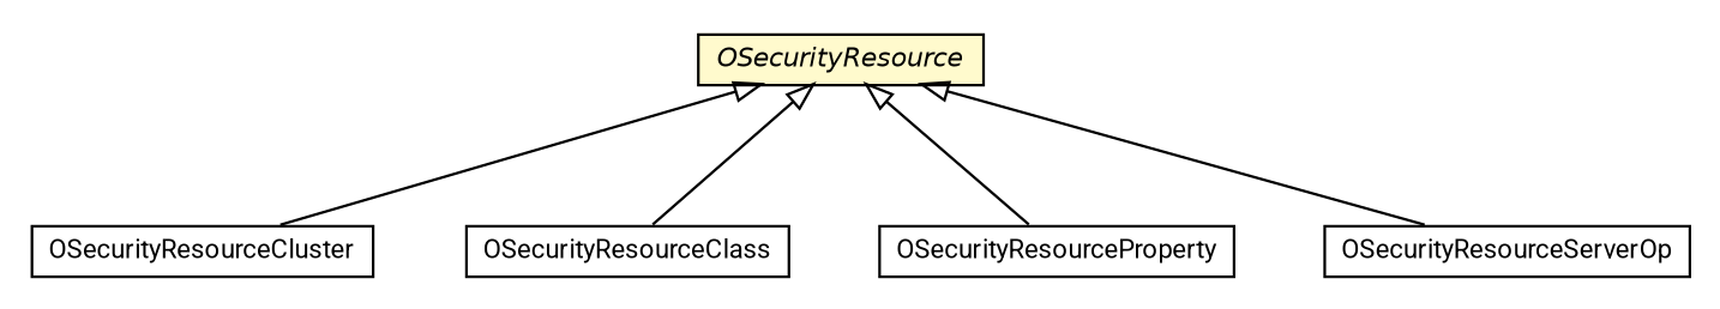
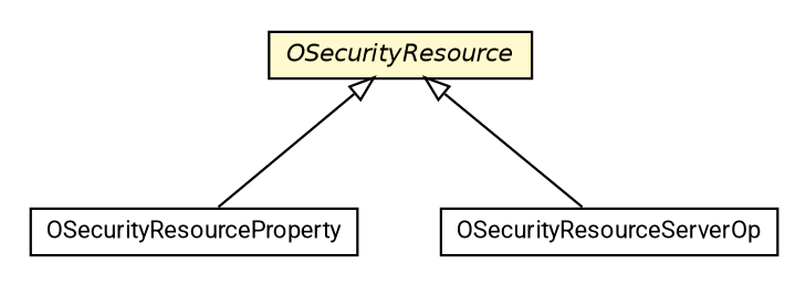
  digraph {
    fontname=Roboto
    nodesep=0.25
    ranksep=0.5
    node [fontcolor=black fontname=Roboto fontsize=10.0 shape=plaintext]
    edge [arrowtail=empty dir=back fontname=Roboto fontsize=10 headport=p labelfontname=Helvetica labelfontsize=10 tailport=p]
-   n1 [label=<<table title="com.orientechnologies.orient.core.metadata.security.OSecurityResourceCluster" border="0" cellborder="1" cellspacing="0" cellpadding="2" port="p" href="./OSecurityResourceCluster.html"> 		<tr><td><table border="0" cellspacing="0" cellpadding="1"> <tr><td align="center" balign="center"> OSecurityResourceCluster </td></tr> 		</table></td></tr> 		</table>>]
-   n2 [label=<<table title="com.orientechnologies.orient.core.metadata.security.OSecurityResourceClass" border="0" cellborder="1" cellspacing="0" cellpadding="2" port="p" href="./OSecurityResourceClass.html"> 		<tr><td><table border="0" cellspacing="0" cellpadding="1"> <tr><td align="center" balign="center"> OSecurityResourceClass </td></tr> 		</table></td></tr> 		</table>>]
    n3 [label=<<table title="com.orientechnologies.orient.core.metadata.security.OSecurityResourceProperty" border="0" cellborder="1" cellspacing="0" cellpadding="2" port="p" href="./OSecurityResourceProperty.html"> 		<tr><td><table border="0" cellspacing="0" cellpadding="1"> <tr><td align="center" balign="center"> OSecurityResourceProperty </td></tr> 		</table></td></tr> 		</table>>]
    n4 [label=<<table title="com.orientechnologies.orient.core.metadata.security.OSecurityResourceServerOp" border="0" cellborder="1" cellspacing="0" cellpadding="2" port="p" href="./OSecurityResourceServerOp.html"> 		<tr><td><table border="0" cellspacing="0" cellpadding="1"> <tr><td align="center" balign="center"> OSecurityResourceServerOp </td></tr> 		</table></td></tr> 		</table>>]
    n5 [label=<<table title="com.orientechnologies.orient.core.metadata.security.OSecurityResource" border="0" cellborder="1" cellspacing="0" cellpadding="2" port="p" bgcolor="lemonChiffon" href="./OSecurityResource.html"> 		<tr><td><table border="0" cellspacing="0" cellpadding="1"> <tr><td align="center" balign="center"><font face="Helvetica-Oblique"> OSecurityResource </font></td></tr> 		</table></td></tr> 		</table>>]
-   n5 -> n1
-   n5 -> n2
    n5 -> n3
    n5 -> n4
  }
